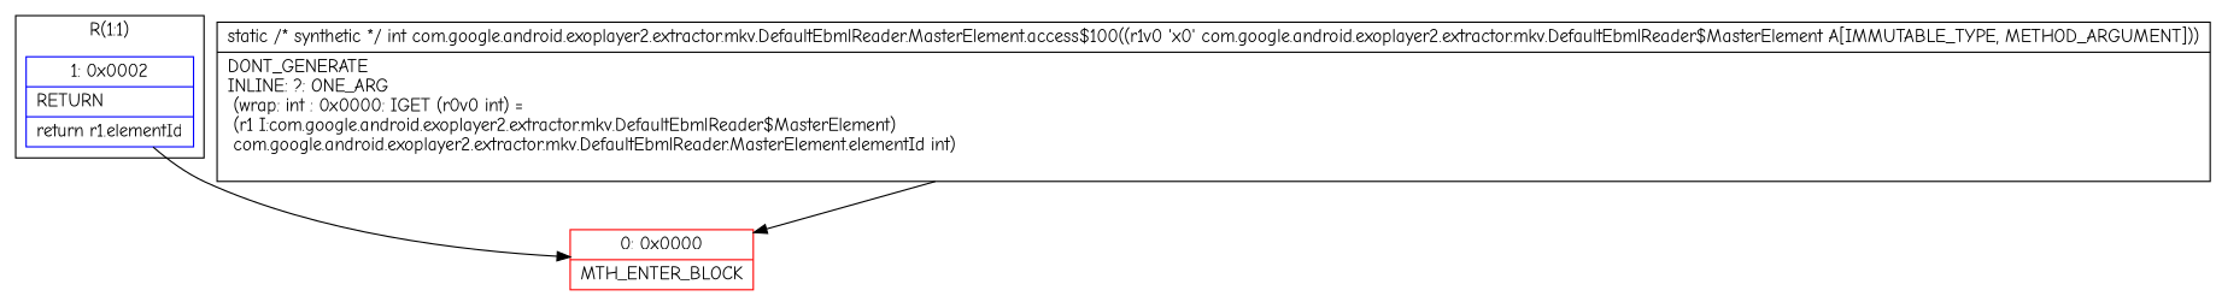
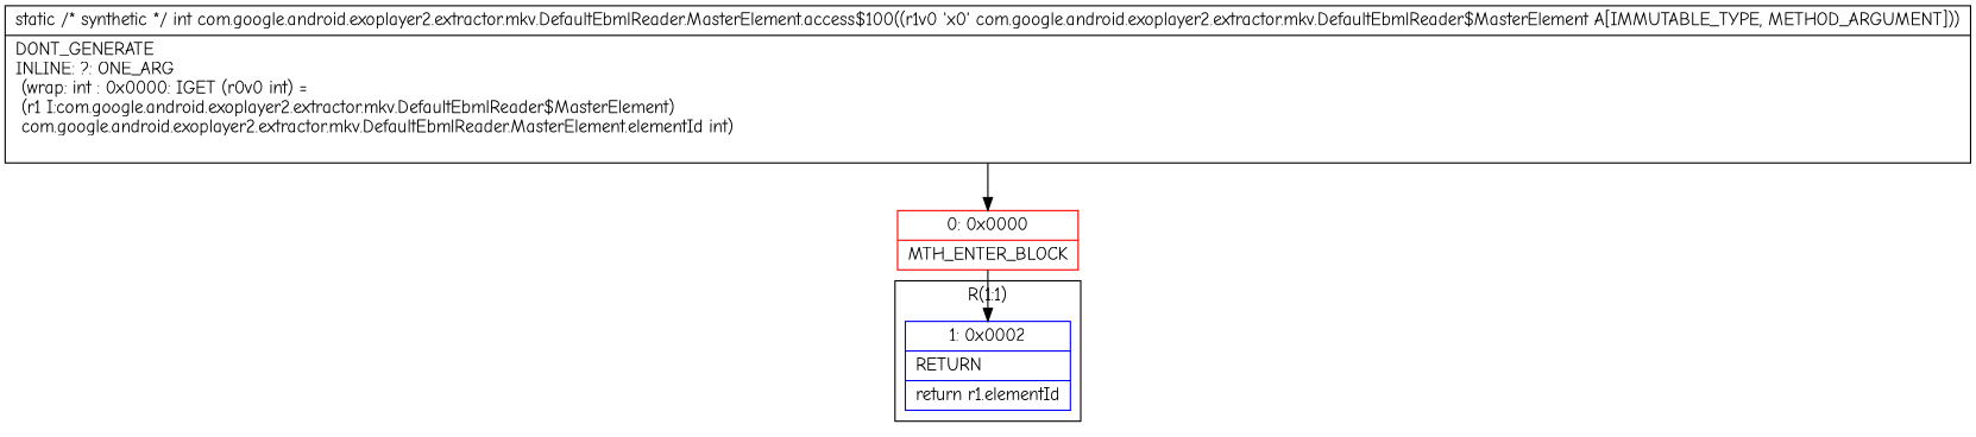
  digraph {
    fontname="Comic Neue"
    node [shape=record fontname="Comic Neue"]
    edge [fontname="Comic Neue"]
    n1 [color=blue label="{1\:\ 0x0002|RETURN\l|return r1.elementId\l}"]
    n2 [color=red label="{0\:\ 0x0000|MTH_ENTER_BLOCK\l}"]
    n3 [label="{static \/* synthetic *\/ int com.google.android.exoplayer2.extractor.mkv.DefaultEbmlReader.MasterElement.access$100((r1v0 'x0' com.google.android.exoplayer2.extractor.mkv.DefaultEbmlReader$MasterElement A[IMMUTABLE_TYPE, METHOD_ARGUMENT]))  | DONT_GENERATE\lINLINE: ?: ONE_ARG  \l  (wrap: int : 0x0000: IGET  (r0v0 int) = \l  (r1 I:com.google.android.exoplayer2.extractor.mkv.DefaultEbmlReader$MasterElement)\l com.google.android.exoplayer2.extractor.mkv.DefaultEbmlReader.MasterElement.elementId int)\l\l}"]
    subgraph cluster_1 {
      label="R(1:1)"
      n1
    }
-   n1 -> n2
+   n2 -> n1
    n3 -> n2
  }
